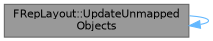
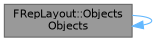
  digraph {
    rankdir=TB
-   n1 [color=gray40 fillcolor=grey60 fontcolor=black fontname=Helvetica fontsize=10 height=0.2 label="FRepLayout::UpdateUnmapped\lObjects" shape=box style=filled width=0.4]
+   n1 [color=gray40 fillcolor=grey60 fontcolor=black fontname=Helvetica fontsize=10 height=0.2 label="FRepLayout::Objects\lObjects" shape=box style=filled width=0.4]
    n1 -> n1 [color=steelblue1 fontname=Helvetica fontsize=10 labelfontname=Helvetica labelfontsize=10 style=solid]
  }
